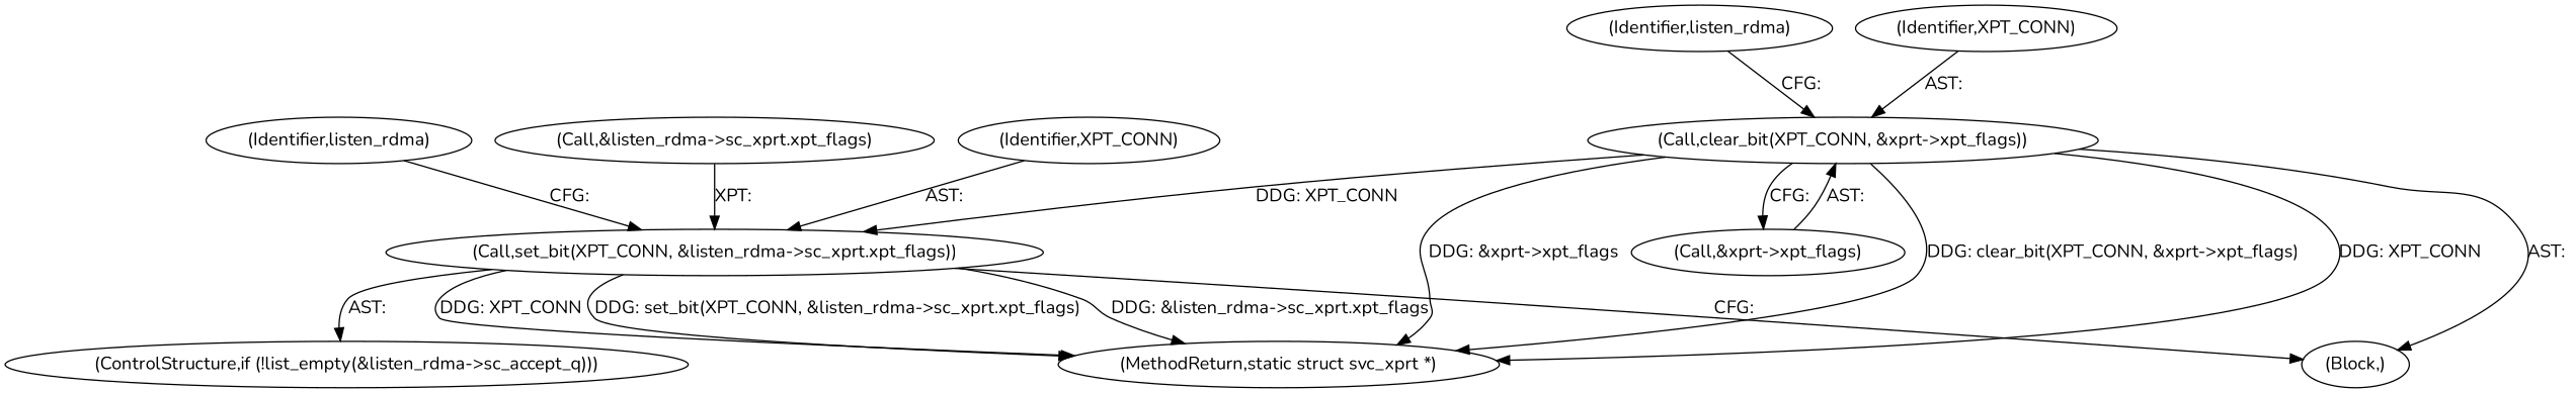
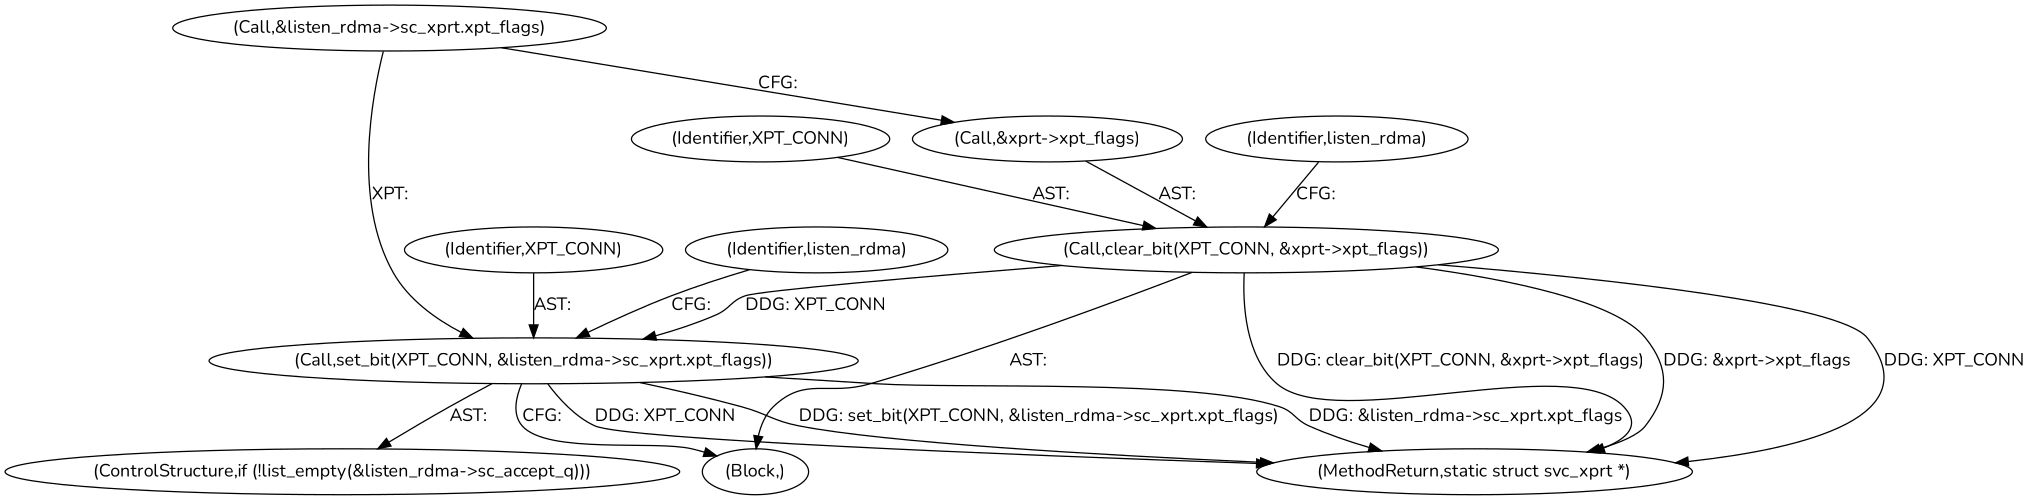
  digraph {
    fontname=Nunito
    node [fontname=Nunito]
    edge [fontname=Nunito]
    n1 [label="(Call,clear_bit(XPT_CONN, &xprt->xpt_flags))"]
    n2 [label="(Call,set_bit(XPT_CONN, &listen_rdma->sc_xprt.xpt_flags))"]
    n3 [label="(MethodReturn,static struct svc_xprt *)"]
    n4 [label="(Call,&xprt->xpt_flags)"]
    n5 [label="(Block,)"]
    n6 [label="(ControlStructure,if (!list_empty(&listen_rdma->sc_accept_q)))"]
    n7 [label="(Call,&listen_rdma->sc_xprt.xpt_flags)"]
    n8 [label="(Identifier,listen_rdma)"]
    n9 [label="(Identifier,XPT_CONN)"]
    n10 [label="(Identifier,XPT_CONN)"]
    n11 [label="(Identifier,listen_rdma)"]
    n1 -> n2 [label="DDG: XPT_CONN"]
    n1 -> n3 [label="DDG: XPT_CONN"]
    n1 -> n3 [label="DDG: clear_bit(XPT_CONN, &xprt->xpt_flags)"]
    n1 -> n3 [label="DDG: &xprt->xpt_flags"]
-   n1 -> n4 [label="CFG: "]
+   n7 -> n4 [label="CFG: "]
    n1 -> n5 [label="AST: "]
    n2 -> n3 [label="DDG: set_bit(XPT_CONN, &listen_rdma->sc_xprt.xpt_flags)"]
    n2 -> n3 [label="DDG: &listen_rdma->sc_xprt.xpt_flags"]
    n2 -> n3 [label="DDG: XPT_CONN"]
    n2 -> n5 [label="CFG: "]
    n2 -> n6 [label="AST: "]
    n4 -> n1 [label="AST: "]
    n7 -> n2 [label="XPT: "]
    n8 -> n1 [label="CFG: "]
    n9 -> n1 [label="AST: "]
    n10 -> n2 [label="AST: "]
    n11 -> n2 [label="CFG: "]
  }
